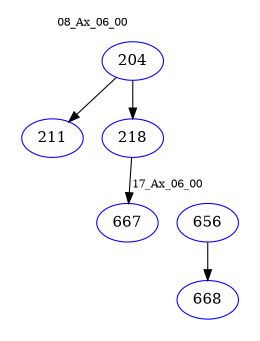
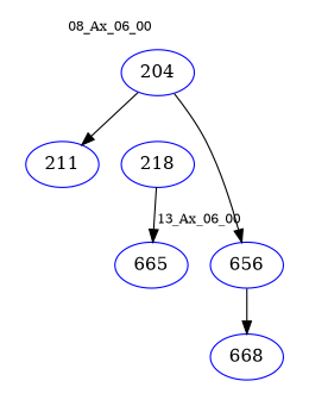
  digraph {
    node [color=blue]
    edge [color=black]
    n1 [label=204]
    n2 [label=211]
    n3 [label=218]
    n4 [label=656]
    n5 [label=668]
-   n6 [label=667]
+   n6 [label=665]
    subgraph cluster_1 {
      color=white
      fontsize=10
      label="08_Ax_06_00"
      n1
      n2
      n3
    }
    subgraph cluster_2 {
      color=white
      fontsize=10
-     label="17_Ax_06_00"
+     label="13_Ax_06_00"
      n4
      n5
      n6
    }
    n1 -> n2
-   n1 -> n3
+   n1 -> n4
    n3 -> n6
    n4 -> n5
  }
